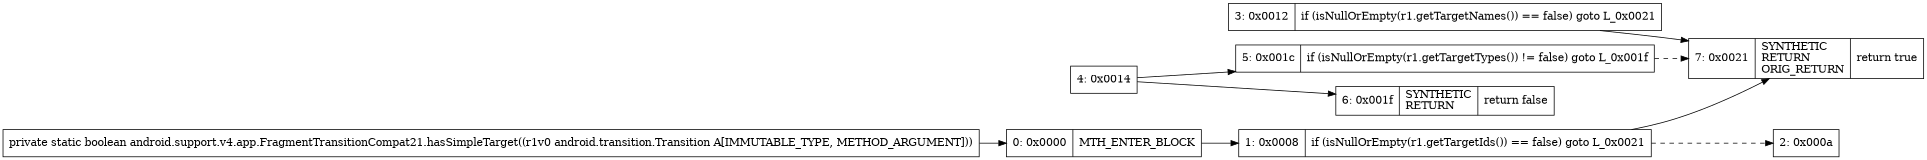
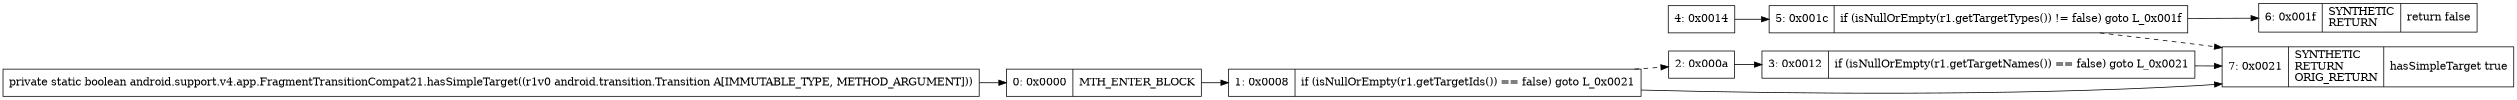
  digraph {
    rankdir=LR
    node [shape=record]
    n1 [label="{0\:\ 0x0000|MTH_ENTER_BLOCK\l}"]
    n2 [label="{1\:\ 0x0008|if (isNullOrEmpty(r1.getTargetIds()) == false) goto L_0x0021\l}"]
    n3 [label="{2\:\ 0x000a}"]
-   n4 [label="{7\:\ 0x0021|SYNTHETIC\lRETURN\lORIG_RETURN\l|return true\l}"]
+   n4 [label="{7\:\ 0x0021|SYNTHETIC\lRETURN\lORIG_RETURN\l|hasSimpleTarget true\l}"]
    n5 [label="{3\:\ 0x0012|if (isNullOrEmpty(r1.getTargetNames()) == false) goto L_0x0021\l}"]
    n6 [label="{4\:\ 0x0014}"]
    n7 [label="{5\:\ 0x001c|if (isNullOrEmpty(r1.getTargetTypes()) != false) goto L_0x001f\l}"]
    n8 [label="{6\:\ 0x001f|SYNTHETIC\lRETURN\l|return false\l}"]
    n9 [label="{private static boolean android.support.v4.app.FragmentTransitionCompat21.hasSimpleTarget((r1v0 android.transition.Transition A[IMMUTABLE_TYPE, METHOD_ARGUMENT])) }"]
    n1 -> n2
    n2 -> n3 [style=dashed]
    n2 -> n4
+   n3 -> n5
    n5 -> n4
    n6 -> n7
    n7 -> n4 [style=dashed]
-   n6 -> n8
+   n7 -> n8
    n9 -> n1
  }
